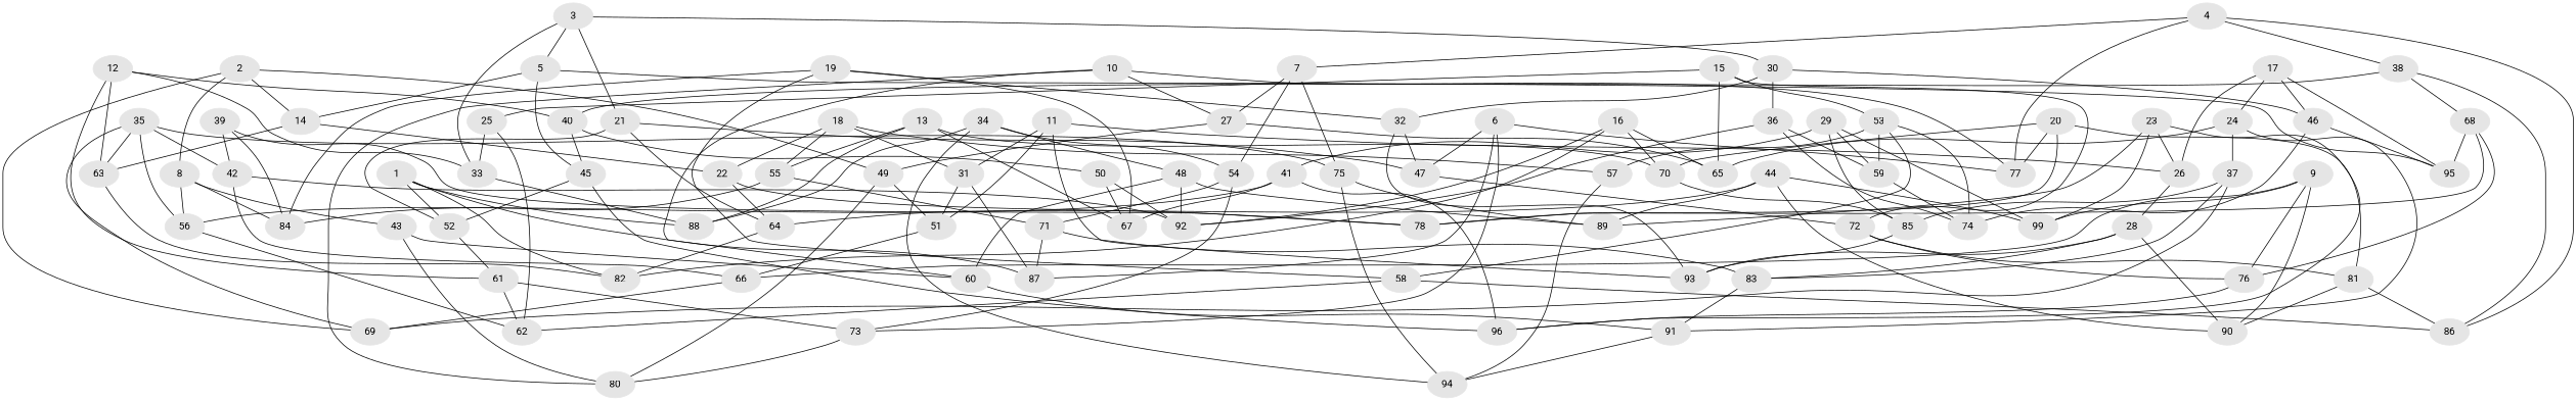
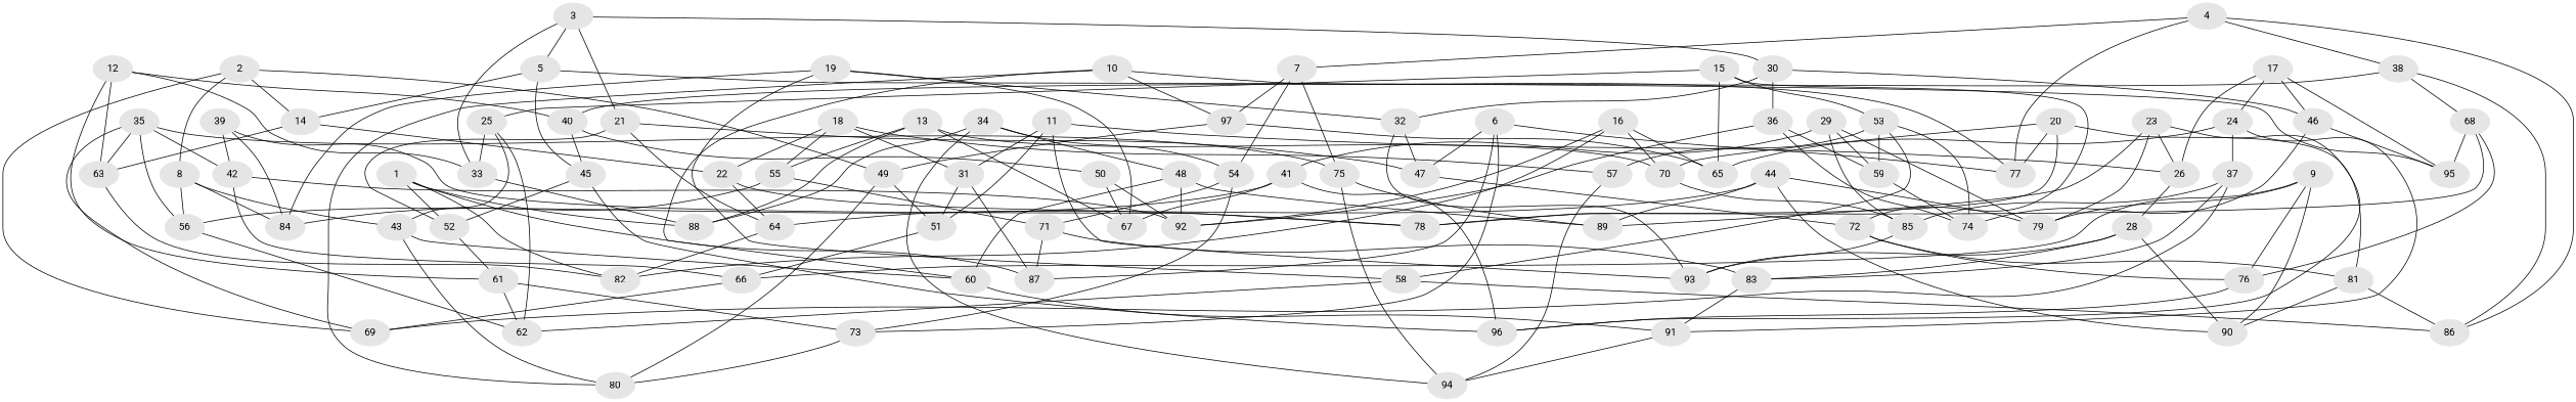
  graph {
    fontname=Roboto
    node [color=gray90 fontname=Roboto style=filled]
    edge [fontname=Roboto]
    1
    52
    82
    87
    88
    61
    2
    8
    14
    49
    69
    43
    56
    84
    63
    22
    80
    51
    3
    5
    21
    30
    33
    45
    95
    47
    64
    46
    32
    36
    4
    7
    38
    77
    86
-   27
+   27 [label=97]
    54
    75
    40
    68
    96
    6
    73
    72
    65
    71
    89
    94
    60
    62
    9
    66
    76
-   79 [label=99]
+   79
    90
    10
    91
    11
    26
    31
    93
    28
    12
    50
    13
    55
    67
    70
    85
    78
    15
    25
    53
    57
    58
    59
    74
    81
    16
    92
    17
    24
    37
    18
    19
    20
    23
    83
    29
    41
    34
    48
    35
    42
    39
    44
    1 -- 52
    1 -- 82
    1 -- 87
    1 -- 88
    52 -- 61
    61 -- 73
    61 -- 62
    2 -- 8
    2 -- 14
    2 -- 49
    2 -- 69
    8 -- 43
    8 -- 56
    8 -- 84
    14 -- 63
    14 -- 22
    49 -- 80
    49 -- 51
    43 -- 80
    43 -- 60
    56 -- 62
    63 -- 82
    22 -- 64
    22 -- 78
    51 -- 66
    3 -- 5
    3 -- 21
    3 -- 30
    3 -- 33
    5 -- 14
    5 -- 45
    5 -- 95
    21 -- 52
    21 -- 47
    21 -- 64
    30 -- 46
    30 -- 32
    30 -- 36
    33 -- 88
    45 -- 52
    45 -- 96
    47 -- 72
    64 -- 82
    46 -- 95
    46 -- 74
    32 -- 47
    32 -- 93
    36 -- 59
    36 -- 74
    36 -- 92
    4 -- 7
    4 -- 38
    4 -- 77
    4 -- 86
    7 -- 27
    7 -- 54
    7 -- 75
    38 -- 86
    38 -- 40
    38 -- 68
    27 -- 49
    27 -- 65
    54 -- 73
    54 -- 71
    75 -- 89
    75 -- 94
    40 -- 45
    40 -- 50
    68 -- 95
    68 -- 76
    68 -- 78
    6 -- 87
    6 -- 47
    6 -- 77
    6 -- 73
    73 -- 80
    72 -- 76
    72 -- 81
    71 -- 87
    71 -- 83
    60 -- 91
    9 -- 66
    9 -- 76
    9 -- 79
    9 -- 90
    66 -- 69
    76 -- 96
    10 -- 80
    10 -- 77
    10 -- 27
    10 -- 60
    91 -- 94
    11 -- 51
    11 -- 26
    11 -- 31
    11 -- 93
    26 -- 28
    31 -- 87
    31 -- 51
    28 -- 90
    28 -- 93
    28 -- 83
    12 -- 61
    12 -- 63
    12 -- 33
    12 -- 40
    50 -- 67
    50 -- 92
    13 -- 88
    13 -- 55
    13 -- 67
    13 -- 70
    55 -- 84
    55 -- 71
    70 -- 85
    85 -- 93
    15 -- 72
    15 -- 65
    15 -- 25
    15 -- 53
+   25 -- 43
    25 -- 33
    25 -- 62
    53 -- 57
    53 -- 58
    53 -- 59
    53 -- 74
    57 -- 94
    58 -- 86
    58 -- 62
    59 -- 74
    81 -- 86
    81 -- 90
    16 -- 82
    16 -- 65
    16 -- 70
    16 -- 92
    17 -- 95
    17 -- 46
    17 -- 26
    17 -- 24
    24 -- 65
    24 -- 91
    24 -- 37
    37 -- 69
    37 -- 85
    37 -- 83
    18 -- 22
    18 -- 31
    18 -- 55
    18 -- 57
    19 -- 84
    19 -- 32
    19 -- 67
    19 -- 58
    20 -- 77
    20 -- 70
    20 -- 78
    20 -- 81
    23 -- 96
    23 -- 89
    23 -- 79
    23 -- 26
    83 -- 91
    29 -- 79
    29 -- 85
    29 -- 59
    29 -- 41
    41 -- 56
    41 -- 96
    41 -- 67
    34 -- 88
    34 -- 54
    34 -- 94
    34 -- 48
    48 -- 89
    48 -- 60
    48 -- 92
    35 -- 69
    35 -- 56
    35 -- 63
    35 -- 75
    35 -- 42
    42 -- 66
    42 -- 92
    39 -- 84
    39 -- 78
    39 -- 42
    44 -- 64
    44 -- 89
    44 -- 79
    44 -- 90
  }
